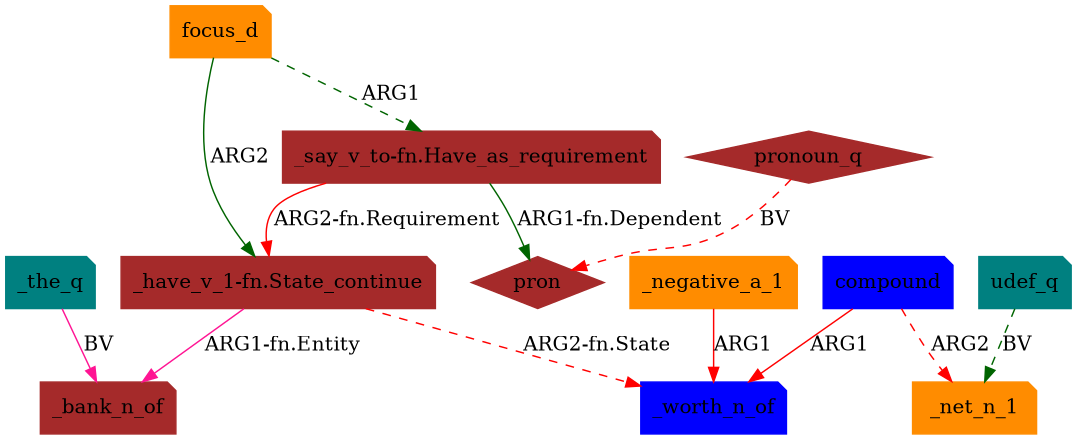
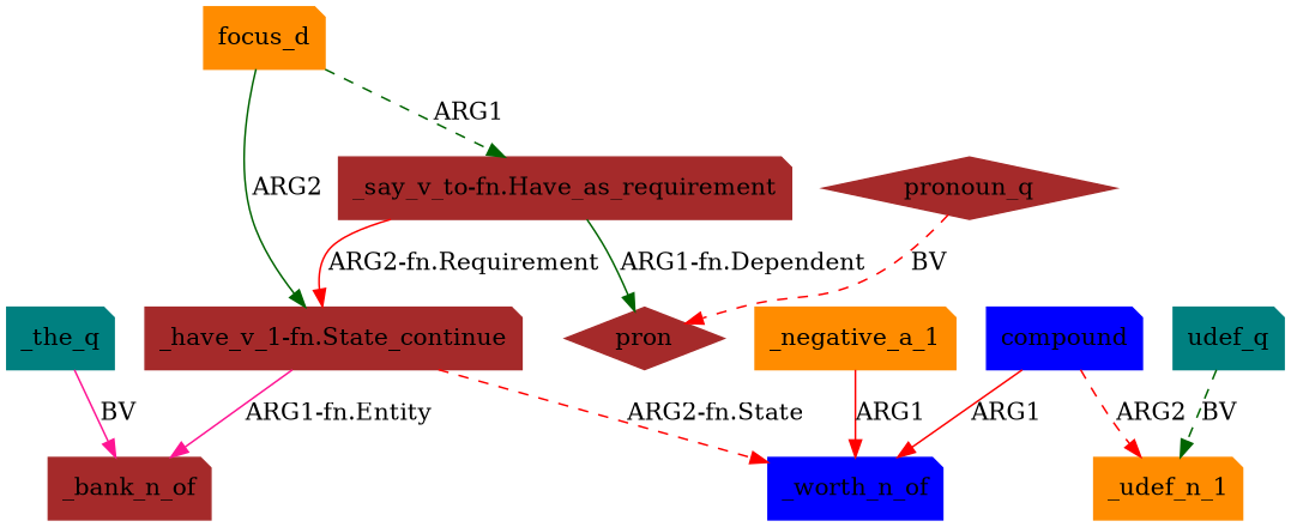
  digraph {
    node [color=brown shape=note style=filled]
    edge [color=red style=solid]
    _negative_a_1 [color=darkorange]
    _worth_n_of [color=blue]
    "_have_v_1-fn.State_continue"
    _bank_n_of
    udef_q [color=teal]
-   _net_n_1 [color=darkorange]
+   _net_n_1 [color=darkorange label=_udef_n_1]
    "_say_v_to-fn.Have_as_requirement"
    pron [shape=diamond]
    _the_q [color=teal]
    compound [color=blue]
    pronoun_q [shape=diamond]
    focus_d [color=darkorange]
    _negative_a_1 -> _worth_n_of [label=ARG1]
    "_have_v_1-fn.State_continue" -> _worth_n_of [label="ARG2-fn.State" style=dashed]
    "_have_v_1-fn.State_continue" -> _bank_n_of [color=deeppink label="ARG1-fn.Entity"]
    udef_q -> _net_n_1 [color=darkgreen label=BV style=dashed]
    "_say_v_to-fn.Have_as_requirement" -> "_have_v_1-fn.State_continue" [label="ARG2-fn.Requirement"]
    "_say_v_to-fn.Have_as_requirement" -> pron [color=darkgreen label="ARG1-fn.Dependent"]
    _the_q -> _bank_n_of [color=deeppink label=BV]
    compound -> _worth_n_of [label=ARG1]
    compound -> _net_n_1 [label=ARG2 style=dashed]
    pronoun_q -> pron [label=BV style=dashed]
    focus_d -> "_have_v_1-fn.State_continue" [color=darkgreen label=ARG2]
    focus_d -> "_say_v_to-fn.Have_as_requirement" [color=darkgreen label=ARG1 style=dashed]
  }
